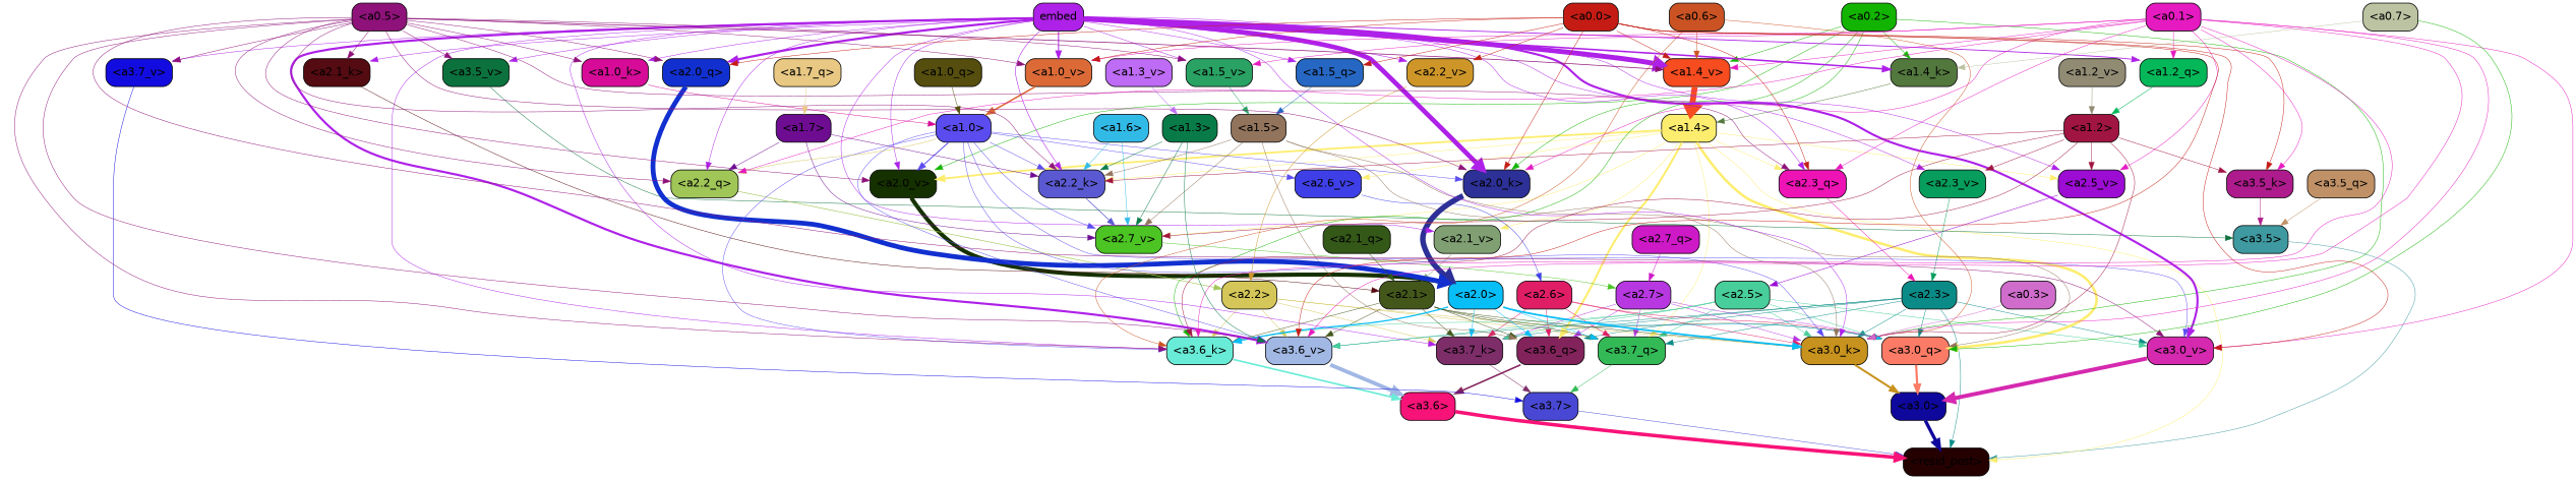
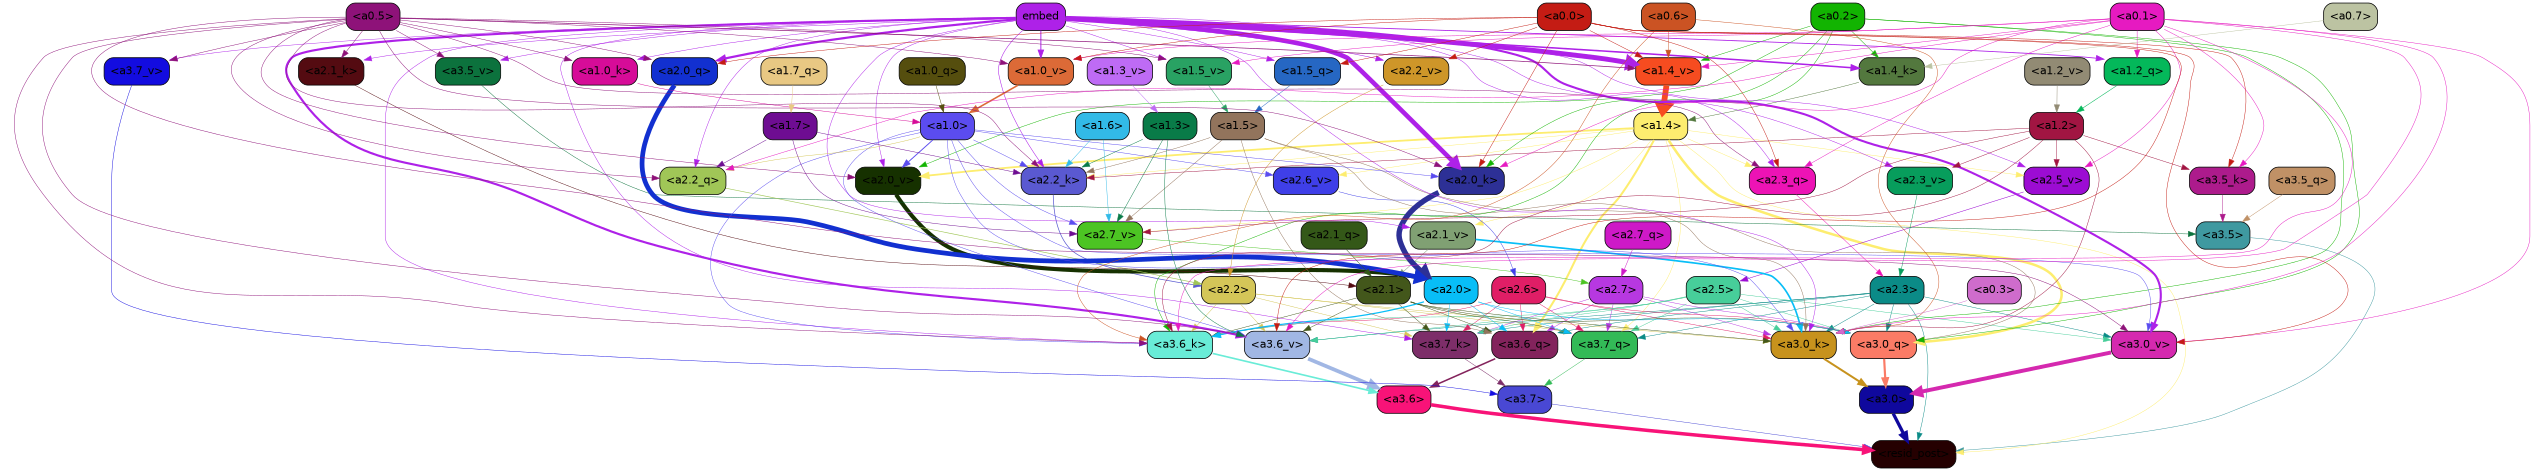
  strict digraph {
    splines=true
    node [color=black fontname=Helvetica shape=box style="filled, rounded"]
    edge [color="#ae21e8" penwidth=0.6]
    "<a3.7>" [fillcolor="#4948d4"]
    "<resid_post>" [fillcolor="#250001"]
    "<a3.6>" [fillcolor="#f81378"]
    "<a3.5>" [fillcolor="#3f99a0"]
    "<a3.0>" [fillcolor="#0f089d"]
    "<a2.3>" [fillcolor="#0b8b87"]
    "<a3.7_q>" [fillcolor="#33ba57"]
    "<a3.6_q>" [fillcolor="#83235c"]
    "<a3.0_q>" [fillcolor="#fb7b66"]
    "<a3.7_k>" [fillcolor="#7d2e69"]
    "<a3.0_k>" [fillcolor="#c7921d"]
    "<a3.6_v>" [fillcolor="#a1b7e4"]
    "<a3.0_v>" [fillcolor="#d529af"]
    "<a1.4>" [fillcolor="#fded6f"]
    "<a2.3_q>" [fillcolor="#ed13b5"]
    "<a2.2_k>" [fillcolor="#5a59d1"]
    "<a2.7_v>" [fillcolor="#4cc423"]
    "<a2.6_v>" [fillcolor="#3f3fe8"]
    "<a2.5_v>" [fillcolor="#9c0cd3"]
    "<a2.1_v>" [fillcolor="#80a073"]
    "<a2.0_v>" [fillcolor="#163100"]
    "<a2.2>" [fillcolor="#d4c658"]
    "<a2.7>" [fillcolor="#b738e1"]
    "<a2.6>" [fillcolor="#e01e66"]
    "<a2.5>" [fillcolor="#47ce9a"]
    "<a2.1>" [fillcolor="#43571b"]
    "<a2.0>" [fillcolor="#08bef7"]
    "<a3.6_k>" [fillcolor="#69ecd7"]
    "<a3.5_q>" [fillcolor="#c09166"]
    "<a3.5_k>" [fillcolor="#ad1b8c"]
    "<a3.7_v>" [fillcolor="#130ce0"]
    "<a3.5_v>" [fillcolor="#0c723d"]
    "<a1.5>" [fillcolor="#92745c"]
    "<a0.2>" [fillcolor="#12b401"]
    "<a2.0_k>" [fillcolor="#2d3096"]
    "<a1.4_k>" [fillcolor="#53783e"]
    "<a1.4_v>" [fillcolor="#f64c20"]
    embed [fillcolor="#ae21e8"]
    "<a2.2_q>" [fillcolor="#a0c657"]
    "<a2.0_q>" [fillcolor="#1230d0"]
    "<a2.1_k>" [fillcolor="#540b11"]
    "<a2.3_v>" [fillcolor="#079d5c"]
    "<a2.2_v>" [fillcolor="#ce9629"]
    "<a1.5_q>" [fillcolor="#2667c3"]
    "<a1.2_q>" [fillcolor="#04b85a"]
    "<a1.0_k>" [fillcolor="#d60c98"]
    "<a1.5_v>" [fillcolor="#29a263"]
    "<a1.0_v>" [fillcolor="#dc6a37"]
    "<a1.2>" [fillcolor="#a11542"]
    "<a1.0>" [fillcolor="#5b4cef"]
    "<a0.6>" [fillcolor="#cb5323"]
    "<a0.5>" [fillcolor="#8e1279"]
    "<a0.1>" [fillcolor="#e61ac1"]
    "<a0.0>" [fillcolor="#c41c14"]
    "<a0.3>" [fillcolor="#cf6ccc"]
    "<a1.3>" [fillcolor="#097b48"]
    "<a2.7_q>" [fillcolor="#ce19c7"]
    "<a2.1_q>" [fillcolor="#345818"]
    "<a1.7>" [fillcolor="#6e0d92"]
    "<a1.6>" [fillcolor="#32bae7"]
    "<a1.7_q>" [fillcolor="#e8c883"]
    "<a1.0_q>" [fillcolor="#554e0e"]
    "<a1.3_v>" [fillcolor="#be6bf5"]
    "<a1.2_v>" [fillcolor="#928b74"]
    "<a0.7>" [fillcolor="#bcc3a2"]
    "<a3.7>" -> "<resid_post>" [color="#4948d4"]
    "<a3.6>" -> "<resid_post>" [color="#f81378" penwidth=4.646730065345764]
    "<a3.5>" -> "<resid_post>" [color="#3f99a0"]
    "<a3.0>" -> "<resid_post>" [color="#0f089d" penwidth=4.323132634162903]
    "<a2.3>" -> "<resid_post>" [color="#0b8b87"]
    "<a2.3>" -> "<a3.7_q>" [color="#0b8b87"]
    "<a2.3>" -> "<a3.6_q>" [color="#0b8b87"]
    "<a2.3>" -> "<a3.0_q>" [color="#0b8b87"]
    "<a2.3>" -> "<a3.7_k>" [color="#0b8b87"]
    "<a2.3>" -> "<a3.0_k>" [color="#0b8b87"]
    "<a2.3>" -> "<a3.6_v>" [color="#0b8b87"]
    "<a2.3>" -> "<a3.0_v>" [color="#0b8b87"]
    "<a3.7_q>" -> "<a3.7>" [color="#33ba57"]
    "<a3.6_q>" -> "<a3.6>" [color="#83235c" penwidth=2.03758105635643]
    "<a3.0_q>" -> "<a3.0>" [color="#fb7b66" penwidth=2.8638100624084473]
    "<a3.7_k>" -> "<a3.7>" [color="#7d2e69"]
    "<a3.0_k>" -> "<a3.0>" [color="#c7921d" penwidth=2.6274144649505615]
    "<a3.6_v>" -> "<a3.6>" [color="#a1b7e4" penwidth=5.002329230308533]
    "<a3.0_v>" -> "<a3.0>" [color="#d529af" penwidth=5.188832879066467]
    "<a1.4>" -> "<resid_post>" [color="#fded6f"]
    "<a1.4>" -> "<a3.7_q>" [color="#fded6f"]
    "<a1.4>" -> "<a3.6_q>" [color="#fded6f" penwidth=2.700703263282776]
    "<a1.4>" -> "<a3.0_q>" [color="#fded6f" penwidth=3.34255850315094]
    "<a1.4>" -> "<a2.3_q>" [color="#fded6f"]
    "<a1.4>" -> "<a2.2_k>" [color="#fded6f"]
    "<a1.4>" -> "<a2.7_v>" [color="#fded6f"]
    "<a1.4>" -> "<a2.6_v>" [color="#fded6f"]
    "<a1.4>" -> "<a2.5_v>" [color="#fded6f"]
    "<a1.4>" -> "<a2.1_v>" [color="#fded6f"]
    "<a1.4>" -> "<a2.0_v>" [color="#fded6f" penwidth=2.387977123260498]
    "<a2.3_q>" -> "<a2.3>" [color="#ed13b5"]
-   "<a2.2_k>" -> "<a2.7_v>" [color="#5a59d1" penwidth=0.9331893920898438]
+   "<a2.2_k>" -> "<a2.2>" [color="#5a59d1" penwidth=0.9331893920898438]
    "<a2.7_v>" -> "<a2.7>" [color="#4cc423"]
    "<a2.6_v>" -> "<a2.6>" [color="#3f3fe8"]
    "<a2.5_v>" -> "<a2.5>" [color="#9c0cd3" penwidth=0.6657319068908691]
    "<a2.1_v>" -> "<a2.1>" [color="#80a073"]
    "<a2.0_v>" -> "<a2.0>" [color="#163100" penwidth=5.380099236965179]
    "<a2.2>" -> "<a3.7_q>" [color="#d4c658"]
    "<a2.2>" -> "<a3.7_k>" [color="#d4c658"]
    "<a2.2>" -> "<a3.0_k>" [color="#d4c658"]
    "<a2.2>" -> "<a3.6_v>" [color="#d4c658"]
    "<a2.2>" -> "<a3.6_k>" [color="#d4c658"]
    "<a2.7>" -> "<a3.7_q>" [color="#b738e1"]
    "<a2.7>" -> "<a3.6_q>" [color="#b738e1"]
    "<a2.7>" -> "<a3.0_q>" [color="#b738e1"]
    "<a2.7>" -> "<a3.7_k>" [color="#b738e1"]
    "<a2.7>" -> "<a3.0_k>" [color="#b738e1"]
    "<a2.6>" -> "<a3.7_q>" [color="#e01e66"]
    "<a2.6>" -> "<a3.6_q>" [color="#e01e66"]
    "<a2.6>" -> "<a3.0_q>" [color="#e01e66"]
    "<a2.6>" -> "<a3.7_k>" [color="#e01e66"]
    "<a2.6>" -> "<a3.0_k>" [color="#e01e66"]
+   "<a2.6>" -> "<a3.6_k>" [color="#e01e66"]
    "<a2.5>" -> "<a3.7_q>" [color="#47ce9a"]
    "<a2.5>" -> "<a3.0_q>" [color="#47ce9a"]
    "<a2.5>" -> "<a3.7_k>" [color="#47ce9a"]
    "<a2.5>" -> "<a3.0_k>" [color="#47ce9a"]
    "<a2.5>" -> "<a3.6_v>" [color="#47ce9a"]
    "<a2.5>" -> "<a3.0_v>" [color="#47ce9a"]
    "<a2.5>" -> "<a3.6_k>" [color="#47ce9a"]
    "<a2.1>" -> "<a3.7_q>" [color="#43571b"]
    "<a2.1>" -> "<a3.6_q>" [color="#43571b"]
    "<a2.1>" -> "<a3.0_q>" [color="#43571b"]
    "<a2.1>" -> "<a3.7_k>" [color="#43571b"]
    "<a2.1>" -> "<a3.0_k>" [color="#43571b"]
    "<a2.1>" -> "<a3.6_v>" [color="#43571b"]
    "<a2.1>" -> "<a3.6_k>" [color="#43571b"]
    "<a2.0>" -> "<a3.7_q>" [color="#08bef7"]
    "<a2.0>" -> "<a3.6_q>" [color="#08bef7"]
    "<a2.0>" -> "<a3.0_q>" [color="#08bef7"]
    "<a2.0>" -> "<a3.7_k>" [color="#08bef7"]
-   "<a2.0>" -> "<a3.0_k>" [color="#08bef7" penwidth=2.2218968719244003]
+   "<a2.1_v>" -> "<a3.0_k>" [color="#08bef7" penwidth=2.2218968719244003]
    "<a2.0>" -> "<a3.6_k>" [color="#08bef7" penwidth=1.6454488784074783]
    "<a3.6_k>" -> "<a3.6>" [color="#69ecd7" penwidth=2.174198240041733]
    "<a3.5_q>" -> "<a3.5>" [color="#c09166"]
    "<a3.5_k>" -> "<a3.5>" [color="#ad1b8c"]
    "<a3.7_v>" -> "<a3.7>" [color="#130ce0"]
    "<a3.5_v>" -> "<a3.5>" [color="#0c723d"]
    "<a1.5>" -> "<a3.6_q>" [color="#92745c"]
    "<a1.5>" -> "<a3.0_q>" [color="#92745c"]
    "<a1.5>" -> "<a3.0_k>" [color="#92745c"]
    "<a1.5>" -> "<a2.2_k>" [color="#92745c"]
    "<a1.5>" -> "<a2.7_v>" [color="#92745c"]
-   "<a0.7>" -> "<a3.0_q>" [color="#12b401"]
+   "<a0.2>" -> "<a3.0_q>" [color="#12b401"]
    "<a0.2>" -> "<a3.0_k>" [color="#12b401"]
    "<a0.2>" -> "<a2.0_v>" [color="#12b401"]
    "<a0.2>" -> "<a3.6_k>" [color="#12b401"]
    "<a0.2>" -> "<a2.0_k>" [color="#12b401"]
    "<a0.2>" -> "<a1.4_k>" [color="#12b401"]
    "<a0.2>" -> "<a1.4_v>" [color="#12b401"]
    "<a2.0_k>" -> "<a2.0>" [color="#2d3096" penwidth=7.158664226531982]
    "<a1.4_k>" -> "<a1.4>" [color="#53783e"]
    "<a1.4_v>" -> "<a1.4>" [color="#f64c20" penwidth=7.649995803833008]
    embed -> "<a3.7_k>"
    embed -> "<a3.0_k>"
    embed -> "<a3.6_v>" [penwidth=2.8301228284835815]
    embed -> "<a3.0_v>" [penwidth=2.7660785913467407]
    embed -> "<a2.3_q>"
    embed -> "<a2.2_k>" [penwidth=0.7099294662475586]
    embed -> "<a2.5_v>"
    embed -> "<a2.1_v>"
    embed -> "<a2.0_v>"
    embed -> "<a3.6_k>"
    embed -> "<a3.7_v>"
    embed -> "<a3.5_v>"
    embed -> "<a2.0_k>" [penwidth=6.075345039367676]
    embed -> "<a1.4_k>" [penwidth=2.043105125427246]
    embed -> "<a1.4_v>" [penwidth=6.46385931968689]
    embed -> "<a2.2_q>"
    embed -> "<a2.0_q>" [penwidth=2.918822765350342]
    embed -> "<a2.1_k>"
    embed -> "<a2.3_v>"
    embed -> "<a2.2_v>" [penwidth=0.6909599304199219]
    embed -> "<a1.5_q>"
    embed -> "<a1.2_q>" [penwidth=1.1075286865234375]
    embed -> "<a1.0_k>"
    embed -> "<a1.5_v>"
    embed -> "<a1.0_v>" [penwidth=1.273291826248169]
    "<a2.2_q>" -> "<a2.2>" [color="#a0c657" penwidth=0.8114519119262695]
    "<a2.0_q>" -> "<a2.0>" [color="#1230d0" penwidth=6.2323237657547]
    "<a2.1_k>" -> "<a2.1>" [color="#540b11"]
    "<a2.3_v>" -> "<a2.3>" [color="#079d5c"]
    "<a2.2_v>" -> "<a2.2>" [color="#ce9629"]
    "<a1.5_q>" -> "<a1.5>" [color="#2667c3"]
    "<a1.2_q>" -> "<a1.2>" [color="#04b85a" penwidth=0.6965713500976562]
    "<a1.0_k>" -> "<a1.0>" [color="#d60c98"]
    "<a1.5_v>" -> "<a1.5>" [color="#29a263"]
    "<a1.0_v>" -> "<a1.0>" [color="#dc6a37" penwidth=2.050852060317993]
    "<a1.2>" -> "<a3.0_k>" [color="#a11542"]
    "<a1.2>" -> "<a2.2_k>" [color="#a11542"]
    "<a1.2>" -> "<a2.7_v>" [color="#a11542"]
    "<a1.2>" -> "<a2.5_v>" [color="#a11542"]
    "<a1.2>" -> "<a3.6_k>" [color="#a11542"]
    "<a1.2>" -> "<a3.5_k>" [color="#a11542"]
    "<a1.2>" -> "<a2.3_v>" [color="#a11542"]
    "<a1.0>" -> "<a3.0_k>" [color="#5b4cef"]
    "<a1.0>" -> "<a3.6_v>" [color="#5b4cef"]
    "<a1.0>" -> "<a3.0_v>" [color="#5b4cef"]
    "<a1.0>" -> "<a2.2_k>" [color="#5b4cef"]
    "<a1.0>" -> "<a2.7_v>" [color="#5b4cef"]
    "<a1.0>" -> "<a2.6_v>" [color="#5b4cef"]
    "<a1.0>" -> "<a2.0_v>" [color="#5b4cef" penwidth=1.2435333728790283]
    "<a1.0>" -> "<a3.6_k>" [color="#5b4cef"]
    "<a1.0>" -> "<a2.0_k>" [color="#5b4cef"]
    "<a1.0>" -> "<a2.2_q>" [color="#d4c658"]
    "<a0.6>" -> "<a3.0_k>" [color="#cb5323"]
    "<a0.6>" -> "<a3.6_k>" [color="#cb5323"]
    "<a0.6>" -> "<a1.4_v>" [color="#cb5323"]
    "<a0.5>" -> "<a3.6_v>" [color="#8e1279"]
    "<a0.5>" -> "<a3.0_v>" [color="#8e1279" penwidth=0.6124261617660522]
    "<a0.5>" -> "<a2.3_q>" [color="#8e1279"]
    "<a0.5>" -> "<a2.2_k>" [color="#8e1279"]
    "<a0.5>" -> "<a2.0_v>" [color="#8e1279"]
    "<a0.5>" -> "<a3.6_k>" [color="#8e1279"]
    "<a0.5>" -> "<a3.7_v>" [color="#8e1279"]
    "<a0.5>" -> "<a3.5_v>" [color="#8e1279"]
    "<a0.5>" -> "<a2.0_k>" [color="#8e1279" penwidth=0.6112704277038574]
    "<a0.5>" -> "<a1.4_v>" [color="#8e1279" penwidth=0.9145197868347168]
    "<a0.5>" -> "<a2.2_q>" [color="#8e1279"]
    "<a0.5>" -> "<a2.0_q>" [color="#8e1279"]
    "<a0.5>" -> "<a2.1_k>" [color="#8e1279"]
    "<a0.5>" -> "<a1.0_k>" [color="#8e1279"]
    "<a0.5>" -> "<a1.5_v>" [color="#8e1279"]
    "<a0.5>" -> "<a1.0_v>" [color="#8e1279"]
    "<a0.1>" -> "<a3.0_k>" [color="#e61ac1"]
    "<a0.1>" -> "<a3.6_v>" [color="#e61ac1"]
    "<a0.1>" -> "<a3.0_v>" [color="#e61ac1"]
    "<a0.1>" -> "<a2.3_q>" [color="#e61ac1"]
    "<a0.1>" -> "<a2.5_v>" [color="#e61ac1"]
    "<a0.1>" -> "<a3.6_k>" [color="#e61ac1"]
    "<a0.1>" -> "<a3.5_k>" [color="#e61ac1"]
    "<a0.1>" -> "<a2.0_k>" [color="#e61ac1"]
    "<a0.1>" -> "<a1.4_v>" [color="#e61ac1"]
    "<a0.1>" -> "<a2.2_q>" [color="#e61ac1"]
    "<a0.1>" -> "<a1.2_q>" [color="#e61ac1"]
    "<a0.1>" -> "<a1.5_v>" [color="#e61ac1"]
    "<a0.1>" -> "<a1.0_v>" [color="#e61ac1"]
    "<a0.0>" -> "<a3.6_v>" [color="#c41c14"]
    "<a0.0>" -> "<a3.0_v>" [color="#c41c14"]
    "<a0.0>" -> "<a2.3_q>" [color="#c41c14"]
    "<a0.0>" -> "<a3.5_k>" [color="#c41c14"]
    "<a0.0>" -> "<a2.0_k>" [color="#c41c14"]
    "<a0.0>" -> "<a1.4_v>" [color="#c41c14"]
    "<a0.0>" -> "<a2.0_q>" [color="#c41c14"]
    "<a0.0>" -> "<a2.2_v>" [color="#c41c14"]
    "<a0.0>" -> "<a1.5_q>" [color="#c41c14"]
    "<a0.0>" -> "<a1.0_v>" [color="#c41c14"]
    "<a0.3>" -> "<a3.0_k>" [color="#cf6ccc"]
    "<a1.3>" -> "<a3.6_v>" [color="#097b48"]
    "<a1.3>" -> "<a2.2_k>" [color="#097b48"]
    "<a1.3>" -> "<a2.7_v>" [color="#097b48"]
    "<a2.7_q>" -> "<a2.7>" [color="#ce19c7"]
    "<a2.1_q>" -> "<a2.1>" [color="#345818"]
    "<a1.7>" -> "<a2.2_k>" [color="#6e0d92"]
    "<a1.7>" -> "<a2.7_v>" [color="#6e0d92"]
    "<a1.7>" -> "<a2.2_q>" [color="#6e0d92"]
    "<a1.6>" -> "<a2.2_k>" [color="#32bae7"]
    "<a1.6>" -> "<a2.7_v>" [color="#32bae7"]
    "<a1.7_q>" -> "<a1.7>" [color="#e8c883"]
    "<a1.0_q>" -> "<a1.0>" [color="#554e0e"]
    "<a1.3_v>" -> "<a1.3>" [color="#be6bf5"]
    "<a1.2_v>" -> "<a1.2>" [color="#928b74"]
    "<a0.7>" -> "<a1.4_k>" [color="#bcc3a2"]
  }
